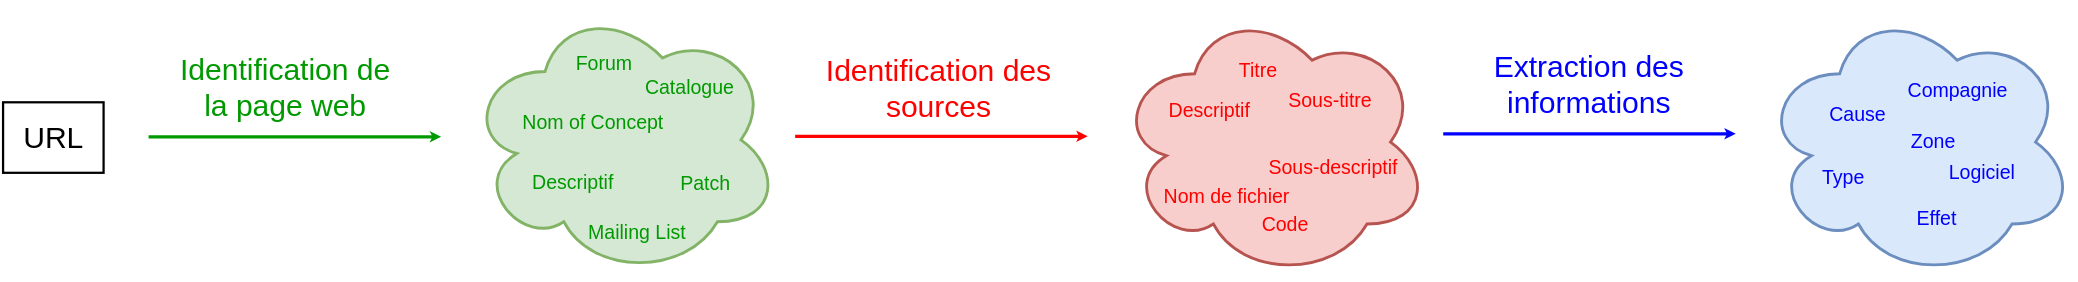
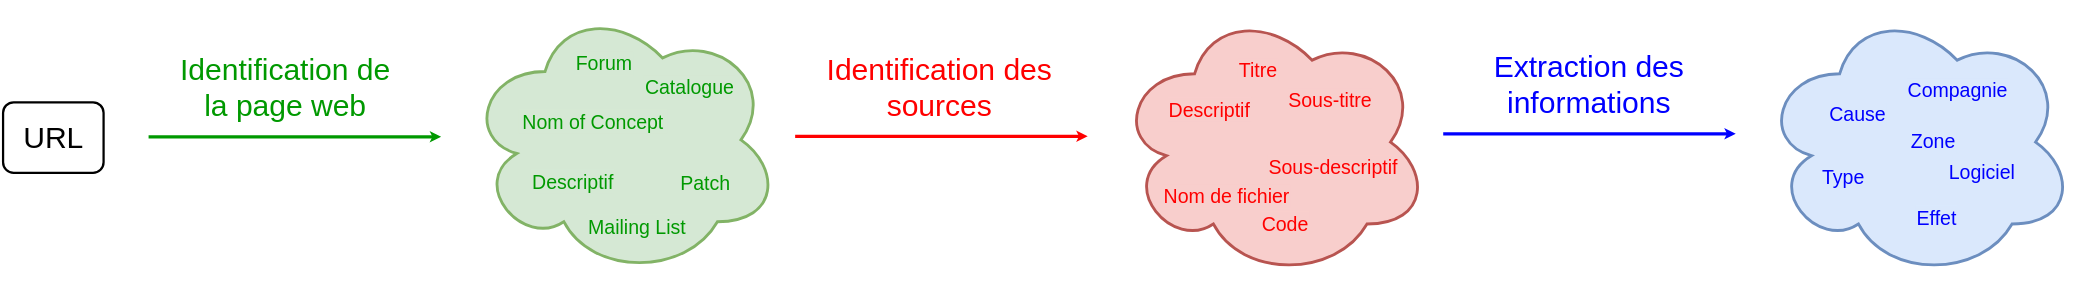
  <mxCell id="0" />
  <mxCell id="1" parent="0" />
- <mxCell id="2" value="URL" style="whiteSpace=wrap;html=1;labelBackgroundColor=#FFFFFF;fontSize=200;fontColor=#000000;strokeWidth=15;rounded=0;" vertex="1" parent="1"><mxGeometry x="20" y="680" width="670" height="470" as="geometry" /></mxCell>
+ <mxCell id="2" value="URL" style="rounded=1;whiteSpace=wrap;html=1;labelBackgroundColor=#FFFFFF;fontSize=200;fontColor=#000000;strokeWidth=15;" vertex="1" parent="1"><mxGeometry x="20" y="680" width="670" height="470" as="geometry" /></mxCell>
  <mxCell id="3" value="" style="ellipse;shape=cloud;whiteSpace=wrap;html=1;labelBackgroundColor=#FFFFFF;fontSize=130;strokeWidth=19;fillColor=#f8cecc;strokeColor=#b85450;" vertex="1" parent="1"><mxGeometry x="7440" y="35" width="2090" height="1820" as="geometry" /></mxCell>
  <mxCell id="4" value="Titre" style="text;html=1;align=center;verticalAlign=middle;resizable=0;points=[];autosize=1;strokeColor=none;fillColor=#f8cecc;fontSize=130;fontColor=#FF0000;" vertex="1" parent="1"><mxGeometry x="8250" y="385" width="270" height="160" as="geometry" /></mxCell>
  <mxCell id="5" value="Sous-titre" style="text;html=1;align=center;verticalAlign=middle;resizable=0;points=[];autosize=1;strokeColor=none;fillColor=#f8cecc;fontSize=130;fontColor=#FF0000;" vertex="1" parent="1"><mxGeometry x="8580" y="585" width="570" height="160" as="geometry" /></mxCell>
  <mxCell id="6" value="Descriptif" style="text;html=1;align=center;verticalAlign=middle;resizable=0;points=[];autosize=1;strokeColor=none;fillColor=#f8cecc;fontSize=130;fontColor=#FF0000;" vertex="1" parent="1"><mxGeometry x="7780" y="650" width="560" height="160" as="geometry" /></mxCell>
  <mxCell id="7" value="Sous-descriptif" style="text;html=1;align=center;verticalAlign=middle;resizable=0;points=[];autosize=1;strokeColor=none;fillColor=#f8cecc;fontSize=130;fontColor=#FF0000;" vertex="1" parent="1"><mxGeometry x="8450" y="1035" width="870" height="160" as="geometry" /></mxCell>
  <mxCell id="8" value="Code" style="text;html=1;align=center;verticalAlign=middle;resizable=0;points=[];autosize=1;strokeColor=none;fillColor=#f8cecc;fontSize=130;fontColor=#FF0000;" vertex="1" parent="1"><mxGeometry x="8400" y="1410" width="330" height="160" as="geometry" /></mxCell>
  <mxCell id="9" value="Nom de fichier" style="text;html=1;align=center;verticalAlign=middle;resizable=0;points=[];autosize=1;strokeColor=none;fillColor=#f8cecc;fontSize=130;fontColor=#FF0000;" vertex="1" parent="1"><mxGeometry x="7750" y="1225" width="850" height="160" as="geometry" /></mxCell>
  <mxCell id="10" value="" style="endArrow=classic;html=1;rounded=0;fontSize=200;fontColor=#009900;strokeWidth=22;strokeColor=#009900;" edge="1" parent="1"><mxGeometry width="50" height="50" relative="1" as="geometry"><mxPoint x="990" y="910" as="sourcePoint" /><mxPoint x="2940" y="910" as="targetPoint" /></mxGeometry></mxCell>
  <mxCell id="11" value="" style="ellipse;shape=cloud;whiteSpace=wrap;html=1;labelBackgroundColor=#FFFFFF;fontSize=130;strokeWidth=19;fillColor=#dae8fc;strokeColor=#6c8ebf;fontColor=#0000FF;" vertex="1" parent="1"><mxGeometry x="11740" y="35" width="2090" height="1820" as="geometry" /></mxCell>
  <mxCell id="12" value="&lt;div style=&quot;font-size: 130px;&quot;&gt;Zone&lt;/div&gt;" style="text;html=1;align=center;verticalAlign=middle;resizable=0;points=[];autosize=1;strokeColor=none;fillColor=#dae8fc;fontSize=130;fontColor=#0000FF;" vertex="1" parent="1"><mxGeometry x="12730" y="860" width="310" height="160" as="geometry" /></mxCell>
  <mxCell id="13" value="Cause" style="text;html=1;align=center;verticalAlign=middle;resizable=0;points=[];autosize=1;strokeColor=none;fillColor=#dae8fc;fontSize=130;fontColor=#0000FF;" vertex="1" parent="1"><mxGeometry x="12186" y="680" width="390" height="160" as="geometry" /></mxCell>
  <mxCell id="14" value="Effet" style="text;html=1;align=center;verticalAlign=middle;resizable=0;points=[];autosize=1;strokeColor=none;fillColor=#dae8fc;fontSize=130;fontColor=#0000FF;" vertex="1" parent="1"><mxGeometry x="12768" y="1370" width="280" height="160" as="geometry" /></mxCell>
  <mxCell id="15" value="Compagnie" style="text;html=1;align=center;verticalAlign=middle;resizable=0;points=[];autosize=1;strokeColor=none;fillColor=#dae8fc;fontSize=130;fontColor=#0000FF;" vertex="1" parent="1"><mxGeometry x="12708" y="520" width="680" height="160" as="geometry" /></mxCell>
  <mxCell id="16" value="Type" style="text;html=1;align=center;verticalAlign=middle;resizable=0;points=[];autosize=1;strokeColor=none;fillColor=#dae8fc;fontSize=130;fontColor=#0000FF;" vertex="1" parent="1"><mxGeometry x="12141" y="1100" width="290" height="160" as="geometry" /></mxCell>
  <mxCell id="17" value="Logiciel" style="text;html=1;align=center;verticalAlign=middle;resizable=0;points=[];autosize=1;strokeColor=none;fillColor=#dae8fc;fontSize=130;fontColor=#0000FF;" vertex="1" parent="1"><mxGeometry x="12980" y="1065" width="460" height="160" as="geometry" /></mxCell>
  <mxCell id="18" value="" style="ellipse;shape=cloud;whiteSpace=wrap;html=1;labelBackgroundColor=#FFFFFF;fontSize=130;strokeWidth=19;fillColor=#d5e8d4;strokeColor=#82b366;fontColor=#009900;" vertex="1" parent="1"><mxGeometry x="3110" y="20" width="2090" height="1820" as="geometry" /></mxCell>
  <mxCell id="19" value="&lt;div style=&quot;font-size: 130px;&quot;&gt;Forum&lt;/div&gt;" style="text;html=1;align=center;verticalAlign=middle;resizable=0;points=[];autosize=1;strokeColor=none;fillColor=#d5e8d4;fontSize=130;strokeWidth=18;fontColor=#009900;" vertex="1" parent="1"><mxGeometry x="3830" y="340" width="390" height="160" as="geometry" /></mxCell>
  <mxCell id="20" value="Catalogue" style="text;html=1;align=center;verticalAlign=middle;resizable=0;points=[];autosize=1;strokeColor=none;fillColor=#d5e8d4;fontSize=130;strokeWidth=18;fontColor=#009900;" vertex="1" parent="1"><mxGeometry x="4290" y="500" width="610" height="160" as="geometry" /></mxCell>
  <mxCell id="21" value="Patch" style="text;html=1;align=center;verticalAlign=middle;resizable=0;points=[];autosize=1;strokeColor=none;fillColor=#d5e8d4;fontSize=130;strokeWidth=18;fontColor=#009900;" vertex="1" parent="1"><mxGeometry x="4530" y="1140" width="340" height="160" as="geometry" /></mxCell>
  <mxCell id="22" value="Descriptif" style="text;html=1;align=center;verticalAlign=middle;resizable=0;points=[];autosize=1;strokeColor=none;fillColor=#d5e8d4;fontSize=130;strokeWidth=18;fontColor=#009900;" vertex="1" parent="1"><mxGeometry x="3537" y="1130" width="560" height="160" as="geometry" /></mxCell>
  <mxCell id="23" value="Nom of Concept" style="text;html=1;align=center;verticalAlign=middle;resizable=0;points=[];autosize=1;strokeColor=none;fillColor=#d5e8d4;fontSize=130;strokeWidth=18;fontColor=#009900;" vertex="1" parent="1"><mxGeometry x="3456" y="730" width="990" height="160" as="geometry" /></mxCell>
- <mxCell id="24" value="Mailing List" style="text;html=1;align=center;verticalAlign=middle;resizable=0;points=[];autosize=1;strokeColor=none;fillColor=#d5e8d4;fontSize=130;strokeWidth=18;fontColor=#009900;" vertex="1" parent="1"><mxGeometry x="3910" y="1465" width="670" height="160" as="geometry" /></mxCell>
+ <mxCell id="24" value="Mailing List" style="text;html=1;align=center;verticalAlign=middle;resizable=0;points=[];autosize=1;strokeColor=none;fillColor=#d5e8d4;fontSize=130;strokeWidth=18;fontColor=#009900;" vertex="1" parent="1"><mxGeometry x="3910" y="1430" width="670" height="160" as="geometry" /></mxCell>
  <mxCell id="25" value="&lt;div&gt;Identification de &lt;br&gt;&lt;/div&gt;&lt;div&gt;la page web&lt;/div&gt;" style="text;html=1;align=center;verticalAlign=middle;resizable=0;points=[];autosize=1;strokeColor=none;fillColor=none;fontSize=200;fontColor=#009900;" vertex="1" parent="1"><mxGeometry x="1190" y="335" width="1420" height="490" as="geometry" /></mxCell>
  <mxCell id="26" value="" style="endArrow=classic;html=1;rounded=0;fontSize=200;fontColor=#000000;strokeWidth=22;strokeColor=#FF0000;" edge="1" parent="1"><mxGeometry width="50" height="50" relative="1" as="geometry"><mxPoint x="5300" y="906.67" as="sourcePoint" /><mxPoint x="7250" y="906.67" as="targetPoint" /></mxGeometry></mxCell>
- <mxCell id="27" value="&lt;div&gt;Identification des&lt;/div&gt;&lt;div&gt;sources&lt;br&gt;&lt;/div&gt;" style="text;html=1;align=center;verticalAlign=middle;resizable=0;points=[];autosize=1;strokeColor=none;fillColor=none;fontSize=200;fontColor=#FF0000;" vertex="1" parent="1"><mxGeometry x="5495" y="345" width="1520" height="490" as="geometry" /></mxCell>
+ <mxCell id="27" value="&lt;div&gt;Identification des&lt;/div&gt;&lt;div&gt;sources&lt;br&gt;&lt;/div&gt;" style="text;html=1;align=center;verticalAlign=middle;resizable=0;points=[];autosize=1;strokeColor=none;fillColor=none;fontSize=200;fontColor=#FF0000;" vertex="1" parent="1"><mxGeometry x="5500" y="335" width="1520" height="490" as="geometry" /></mxCell>
  <mxCell id="28" value="" style="endArrow=classic;html=1;rounded=0;fontSize=200;fontColor=#000000;strokeWidth=22;strokeColor=#0000FF;" edge="1" parent="1"><mxGeometry width="50" height="50" relative="1" as="geometry"><mxPoint x="9620" y="890" as="sourcePoint" /><mxPoint x="11570" y="890" as="targetPoint" /></mxGeometry></mxCell>
  <mxCell id="29" value="&lt;div&gt;Extraction des&lt;/div&gt;&lt;div&gt;informations&lt;br&gt;&lt;/div&gt;" style="text;html=1;align=center;verticalAlign=middle;resizable=0;points=[];autosize=1;strokeColor=none;fillColor=none;fontSize=200;fontColor=#0000FF;" vertex="1" parent="1"><mxGeometry x="9950" y="320" width="1280" height="490" as="geometry" /></mxCell>
